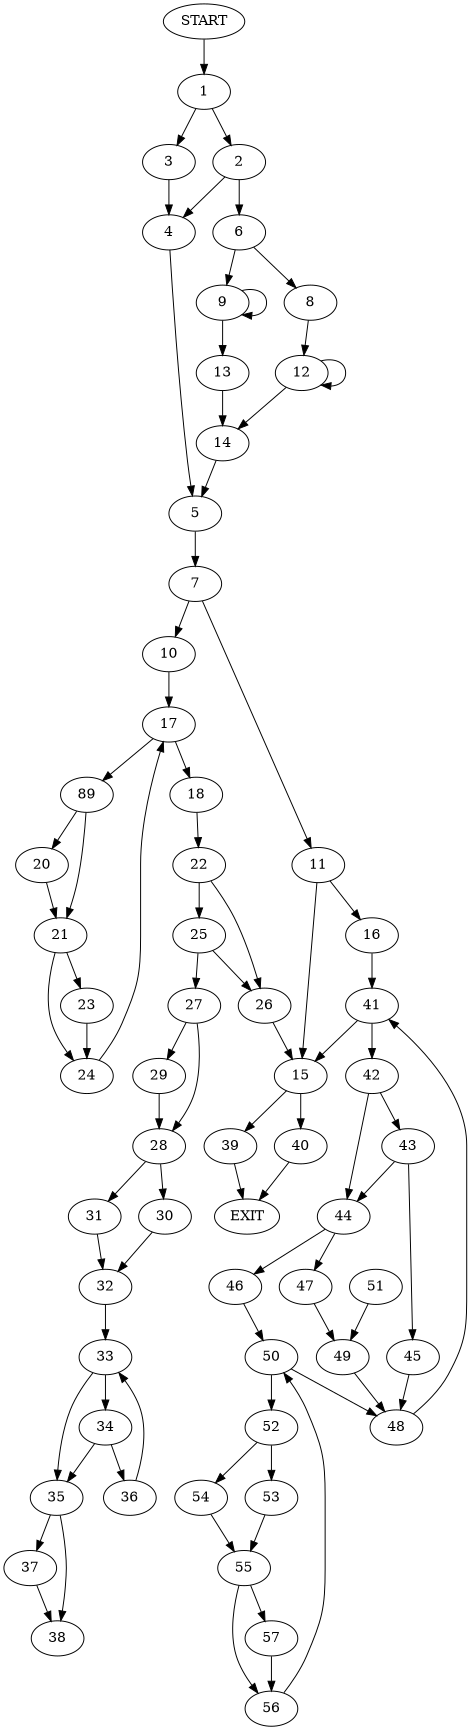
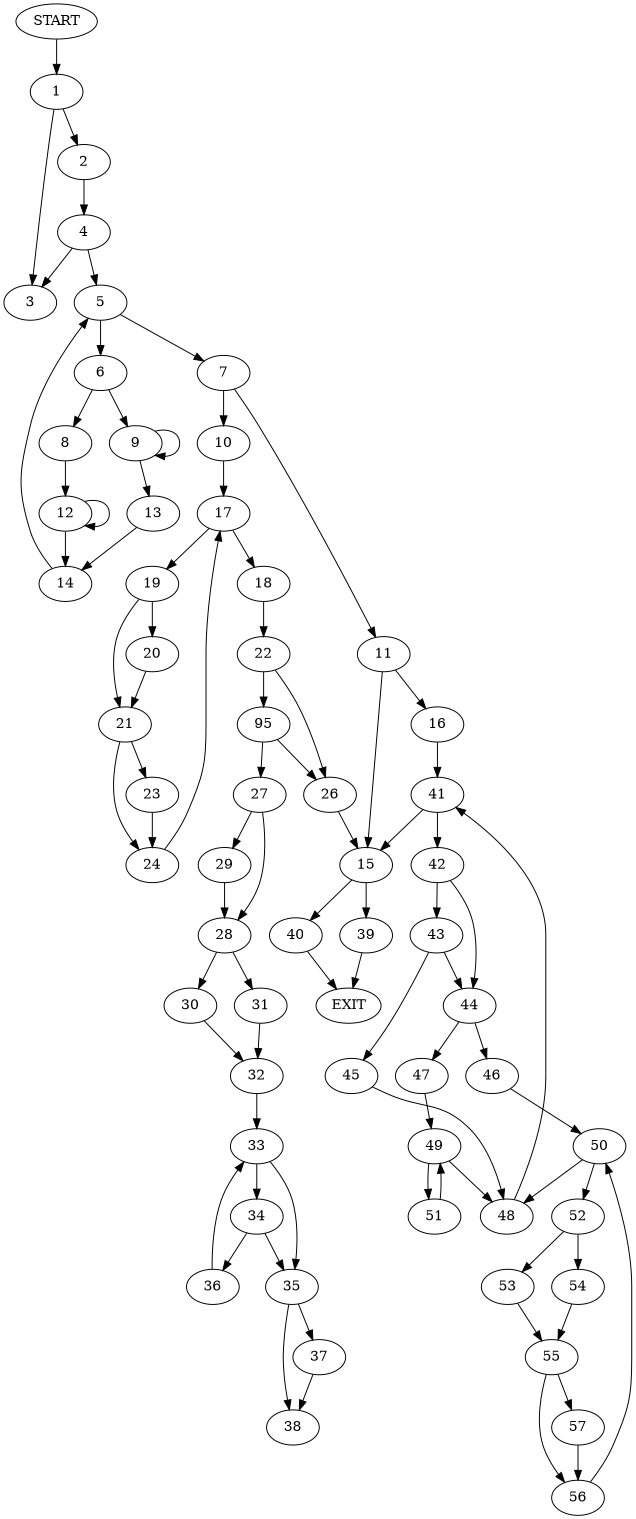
  digraph {
    n1 [label=START]
    1
    2
    3
    n5 [label=EXIT]
    4
    5
    6
    7
    8
    9
    10
    11
    12
    13
    17
    15
    16
    14
    18
-   19 [label=89]
+   19
    39
    40
    41
    42
    22
    20
    21
-   25
+   25 [label=95]
    26
    23
    24
    27
    28
    29
    30
    31
    32
    33
    34
    35
    36
    37
    38
    43
    44
    45
    46
    47
    48
    50
    49
    52
    51
    53
    54
    55
    56
    57
    n1 -> 1
    1 -> 2
    1 -> 3
    2 -> 4
-   3 -> 4
+   4 -> 3
    4 -> 5
-   2 -> 6
+   5 -> 6
    5 -> 7
    6 -> 8
    6 -> 9
    7 -> 10
    7 -> 11
    8 -> 12
    9 -> 9
    9 -> 13
    10 -> 17
    11 -> 15
    11 -> 16
    12 -> 12
    12 -> 14
    13 -> 14
    17 -> 18
    17 -> 19
    15 -> 39
    15 -> 40
    16 -> 41
    14 -> 5
    18 -> 22
    19 -> 20
    19 -> 21
    39 -> n5
    40 -> n5
    41 -> 15
    41 -> 42
    42 -> 43
    42 -> 44
    22 -> 25
    22 -> 26
    20 -> 21
    21 -> 23
    21 -> 24
    25 -> 26
    25 -> 27
    26 -> 15
    23 -> 24
    24 -> 17
    27 -> 28
    27 -> 29
    28 -> 30
    28 -> 31
    29 -> 28
    30 -> 32
    31 -> 32
    32 -> 33
    33 -> 34
    33 -> 35
    34 -> 35
    34 -> 36
    35 -> 37
    35 -> 38
    36 -> 33
    37 -> 38
    43 -> 44
    43 -> 45
    44 -> 46
    44 -> 47
    45 -> 48
    46 -> 50
    47 -> 49
    48 -> 41
    50 -> 48
    50 -> 52
    49 -> 48
+   49 -> 51
    52 -> 53
    52 -> 54
    51 -> 49
    53 -> 55
    54 -> 55
    55 -> 56
    55 -> 57
    56 -> 50
    57 -> 56
  }
